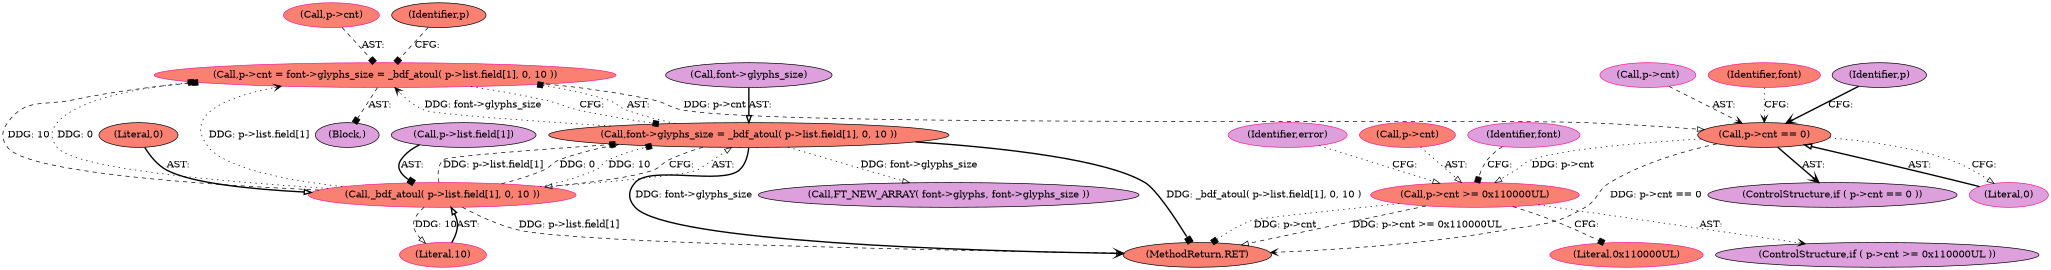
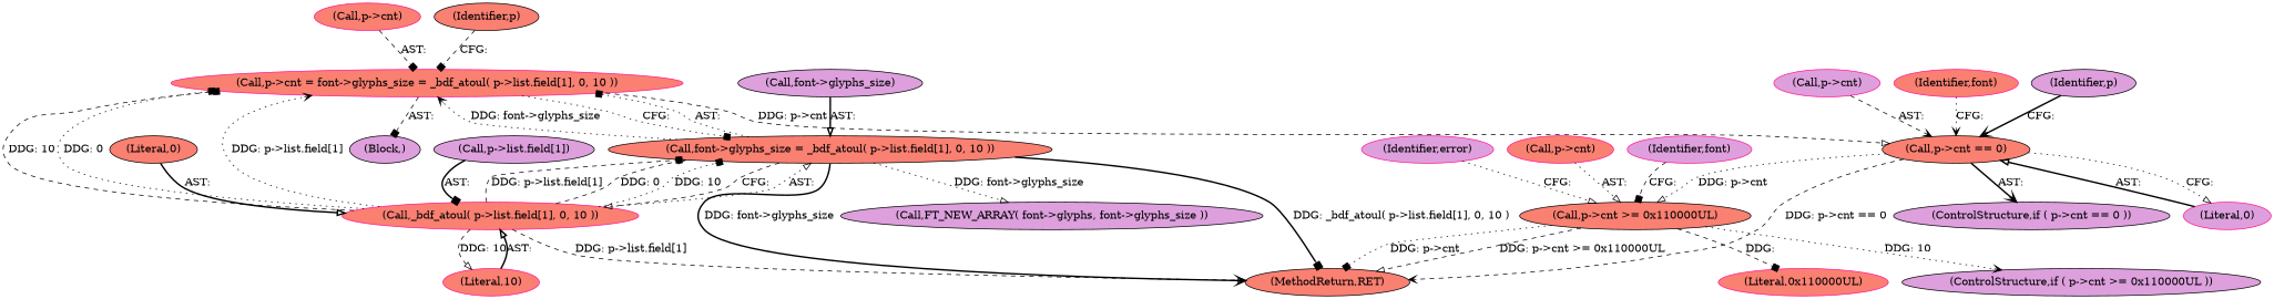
  digraph {
    node [color=black fillcolor=salmon style=filled]
    edge [arrowhead=onormal style=dotted]
    n1 [color=deeppink label="(Call,p->cnt = font->glyphs_size = _bdf_atoul( p->list.field[1], 0, 10 ))"]
    n2 [label="(Call,font->glyphs_size = _bdf_atoul( p->list.field[1], 0, 10 ))"]
    n3 [label="(Call,p->cnt == 0)"]
    n4 [fillcolor=plum label="(Block,)"]
    n5 [color=deeppink label="(Call,_bdf_atoul( p->list.field[1], 0, 10 ))"]
    n6 [fillcolor=plum label="(Call,FT_NEW_ARRAY( font->glyphs, font->glyphs_size ))"]
    n7 [label="(MethodReturn,RET)"]
-   n8 [color=deeppink label="(Call,p->cnt >= 0x110000UL)"]
+   n8 [label="(Call,p->cnt >= 0x110000UL)"]
    n9 [fillcolor=plum label="(ControlStructure,if ( p->cnt == 0 ))"]
    n10 [color=deeppink fillcolor=plum label="(Literal,0)"]
    n11 [color=deeppink label="(Literal,10)"]
    n12 [color=deeppink label="(Literal,0x110000UL)"]
    n13 [fillcolor=plum label="(ControlStructure,if ( p->cnt >= 0x110000UL ))"]
    n14 [color=deeppink label="(Call,p->cnt)"]
    n15 [fillcolor=plum label="(Call,p->list.field[1])"]
    n16 [color=deeppink fillcolor=plum label="(Identifier,error)"]
    n17 [fillcolor=plum label="(Call,font->glyphs_size)"]
    n18 [color=deeppink fillcolor=plum label="(Call,p->cnt)"]
    n19 [color=deeppink label="(Call,p->cnt)"]
    n20 [label="(Literal,0)"]
    n21 [color=deeppink fillcolor=plum label="(Identifier,font)"]
    n22 [color=deeppink label="(Identifier,font)"]
    n23 [label="(Identifier,p)"]
    n24 [fillcolor=plum label="(Identifier,p)"]
    n1 -> n2 [arrowhead=box label="CFG: "]
    n1 -> n3 [label="DDG: p->cnt" style=dashed]
    n1 -> n4 [arrowhead=box label="AST: " style=dashed]
    n2 -> n1 [arrowhead=box label="AST: "]
    n2 -> n1 [arrowhead=vee label="DDG: font->glyphs_size"]
    n2 -> n5 [label="CFG: " style=dashed]
    n2 -> n6 [label="DDG: font->glyphs_size"]
    n2 -> n7 [arrowhead=box label="DDG: _bdf_atoul( p->list.field[1], 0, 10 )" style=bold]
    n2 -> n7 [arrowhead=vee label="DDG: font->glyphs_size" style=bold]
    n3 -> n7 [arrowhead=vee label="DDG: p->cnt == 0" style=dashed]
    n3 -> n8 [label="DDG: p->cnt"]
    n3 -> n9 [arrowhead=vee label="AST: " style=bold]
    n3 -> n10 [label="CFG: "]
    n5 -> n1 [arrowhead=vee label="DDG: p->list.field[1]"]
    n5 -> n1 [arrowhead=box label="DDG: 0"]
    n5 -> n1 [arrowhead=box label="DDG: 10" style=dashed]
    n5 -> n2 [label="AST: "]
    n5 -> n2 [arrowhead=box label="DDG: p->list.field[1]" style=dashed]
    n5 -> n2 [label="DDG: 0" style=dashed]
    n5 -> n2 [arrowhead=box label="DDG: 10"]
    n5 -> n7 [label="DDG: p->list.field[1]" style=dashed]
    n5 -> n11 [label="DDG: 10" style=dashed]
    n8 -> n7 [label="DDG: p->cnt >= 0x110000UL" style=dashed]
    n8 -> n7 [arrowhead=box label="DDG: p->cnt"]
-   n8 -> n12 [arrowhead=box label="CFG: " style=dashed]
-   n8 -> n13 [arrowhead=vee label="AST: "]
+   n8 -> n12 [arrowhead=box label="DDG: " style=dashed]
+   n8 -> n13 [arrowhead=vee label="DDG: 10"]
    n10 -> n3 [label="AST: " style=bold]
    n11 -> n5 [label="AST: " style=bold]
    n14 -> n1 [arrowhead=box label="AST: " style=dashed]
    n15 -> n5 [arrowhead=box label="AST: " style=bold]
    n16 -> n8 [label="CFG: "]
    n17 -> n2 [label="AST: " style=bold]
    n18 -> n3 [arrowhead=vee label="AST: " style=dashed]
    n19 -> n8 [label="AST: "]
    n20 -> n5 [label="AST: " style=bold]
    n21 -> n8 [arrowhead=box label="CFG: " style=dashed]
    n22 -> n3 [arrowhead=vee label="CFG: "]
    n23 -> n1 [arrowhead=box label="CFG: " style=dashed]
    n24 -> n3 [arrowhead=vee label="CFG: " style=bold]
  }
